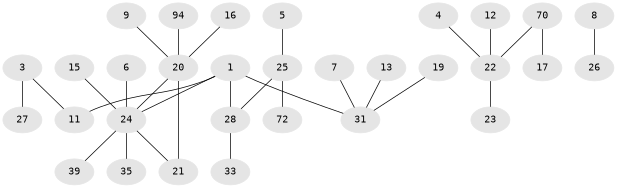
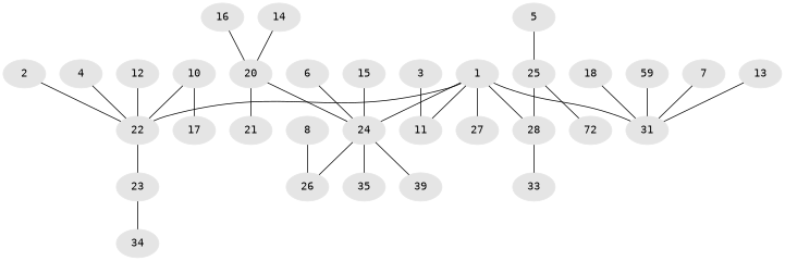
  graph {
    fontname="DejaVu Sans Mono"
    node [color=gray90 fontname="DejaVu Sans Mono" style=filled]
    edge [fontname="DejaVu Sans Mono" weight=1.0]
    1
    11
    22
    24
    27
    28
    31
    23
    26
    n10 [label=39]
    35
    33
+   2
    3
    4
    5
    25
    n18 [label=72]
    6
    7
    8
-   9
    20
    21
-   10 [label=70]
+   10
    17
    12
    13
-   14 [label=94]
+   14
    15
    16
-   19
+   18
+   19 [label=59]
+   34
    1 -- 11
+   1 -- 22
    1 -- 24
-   3 -- 27
+   1 -- 27
    1 -- 28
    1 -- 31
    22 -- 23
-   24 -- 21
+   24 -- 26
    24 -- n10
    24 -- 35
    28 -- 33
+   23 -- 34
+   2 -- 22
    3 -- 11
    4 -- 22
    5 -- 25
    25 -- 28
    25 -- n18
    6 -- 24
    7 -- 31
    8 -- 26
-   9 -- 20
    20 -- 24
    20 -- 21
    10 -- 22
    10 -- 17
    12 -- 22
    13 -- 31
    14 -- 20
    15 -- 24
    16 -- 20
+   18 -- 31
    19 -- 31
  }
